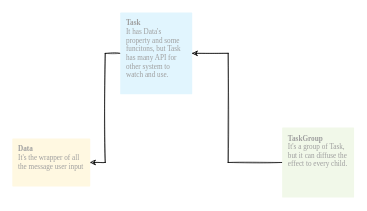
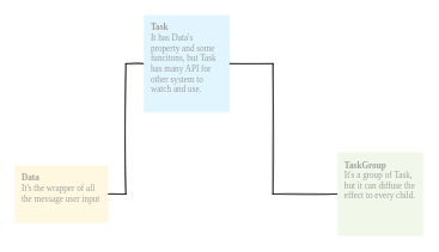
  <mxCell id="0" />
  <mxCell id="1" parent="0" />
- <mxCell id="2" style="edgeStyle=orthogonalEdgeStyle;rounded=0;orthogonalLoop=1;jettySize=auto;html=1;exitX=0;exitY=0.5;exitDx=0;exitDy=0;exitPerimeter=0;entryX=1;entryY=0.5;entryDx=0;entryDy=0;entryPerimeter=0;fontFamily=Comic Sans MS;sketch=1;" parent="1" source="3" target="6" edge="1"><mxGeometry relative="1" as="geometry" /></mxCell>
+ <mxCell id="2" style="edgeStyle=orthogonalEdgeStyle;rounded=0;orthogonalLoop=1;jettySize=auto;html=1;exitX=0;exitY=0.5;exitDx=0;exitDy=0;exitPerimeter=0;entryX=1;entryY=0.5;entryDx=0;entryDy=0;entryPerimeter=0;fontFamily=Comic Sans MS;sketch=1;endArrow=none;" parent="1" source="3" target="6" edge="1"><mxGeometry relative="1" as="geometry" /></mxCell>
  <mxCell id="3" value="&lt;b&gt;Task&lt;/b&gt;&lt;br&gt;It has Data's property and some funcitons, but Task has many API for other system to watch and use." style="points=[[0,0,0],[0.25,0,0],[0.5,0,0],[0.75,0,0],[1,0,0],[1,0.25,0],[1,0.5,0],[1,0.75,0],[1,1,0],[0.75,1,0],[0.5,1,0],[0.25,1,0],[0,1,0],[0,0.75,0],[0,0.5,0],[0,0.25,0]];rounded=1;absoluteArcSize=1;arcSize=2;html=1;strokeColor=none;gradientColor=none;shadow=0;dashed=0;fontSize=12;fontColor=#9E9E9E;align=left;verticalAlign=top;spacing=10;spacingTop=-4;fillColor=#E1F5FE;fontFamily=Comic Sans MS;fontStyle=0;whiteSpace=wrap;" parent="1" vertex="1"><mxGeometry x="200" y="20" width="120" height="136.25" as="geometry" /></mxCell>
- <mxCell id="4" style="edgeStyle=orthogonalEdgeStyle;rounded=0;orthogonalLoop=1;jettySize=auto;html=1;fontFamily=Comic Sans MS;sketch=1;exitX=0;exitY=0.5;exitDx=0;exitDy=0;exitPerimeter=0;" parent="1" source="5" target="3" edge="1"><mxGeometry relative="1" as="geometry"><Array as="points"><mxPoint x="380" y="270" /><mxPoint x="380" y="88" /></Array></mxGeometry></mxCell>
+ <mxCell id="4" style="edgeStyle=orthogonalEdgeStyle;rounded=0;orthogonalLoop=1;jettySize=auto;html=1;fontFamily=Comic Sans MS;sketch=1;exitX=0;exitY=0.5;exitDx=0;exitDy=0;exitPerimeter=0;endArrow=none;" parent="1" source="5" target="3" edge="1"><mxGeometry relative="1" as="geometry"><Array as="points"><mxPoint x="380" y="270" /><mxPoint x="380" y="88" /></Array></mxGeometry></mxCell>
  <mxCell id="5" value="&lt;b&gt;TaskGroup&lt;/b&gt;&lt;br&gt;It's a group of Task, but it can diffuse the effect to every child." style="points=[[0,0,0],[0.25,0,0],[0.5,0,0],[0.75,0,0],[1,0,0],[1,0.25,0],[1,0.5,0],[1,0.75,0],[1,1,0],[0.75,1,0],[0.5,1,0],[0.25,1,0],[0,1,0],[0,0.75,0],[0,0.5,0],[0,0.25,0]];rounded=1;absoluteArcSize=1;arcSize=2;html=1;strokeColor=none;gradientColor=none;shadow=0;dashed=0;fontSize=12;fontColor=#9E9E9E;align=left;verticalAlign=top;spacing=10;spacingTop=-4;fillColor=#F1F8E9;fontFamily=Comic Sans MS;whiteSpace=wrap;" parent="1" vertex="1"><mxGeometry x="470" y="211.57" width="120" height="116.87" as="geometry" /></mxCell>
  <mxCell id="6" value="&lt;b&gt;Data&lt;/b&gt;&lt;br&gt;It's the wrapper of all the message user input" style="points=[[0,0,0],[0.25,0,0],[0.5,0,0],[0.75,0,0],[1,0,0],[1,0.25,0],[1,0.5,0],[1,0.75,0],[1,1,0],[0.75,1,0],[0.5,1,0],[0.25,1,0],[0,1,0],[0,0.75,0],[0,0.5,0],[0,0.25,0]];rounded=1;absoluteArcSize=1;arcSize=2;html=1;strokeColor=none;gradientColor=none;shadow=0;dashed=0;fontSize=12;fontColor=#9E9E9E;align=left;verticalAlign=top;spacing=10;spacingTop=-4;fillColor=#FFF8E1;fontFamily=Comic Sans MS;fontStyle=0;whiteSpace=wrap;" parent="1" vertex="1"><mxGeometry x="20" y="230" width="130" height="80" as="geometry" /></mxCell>
